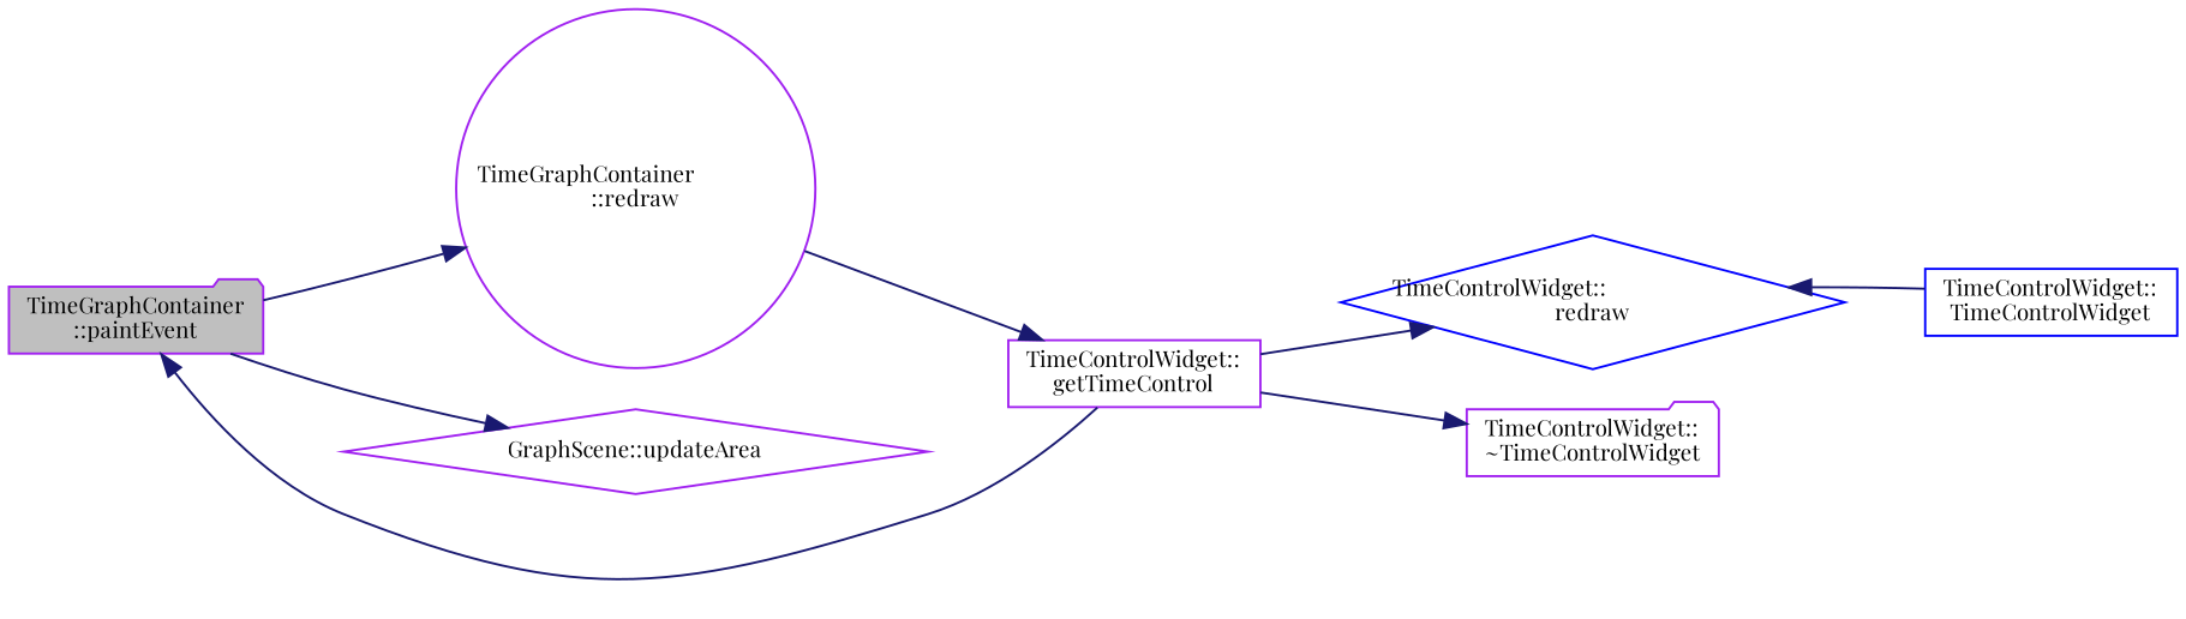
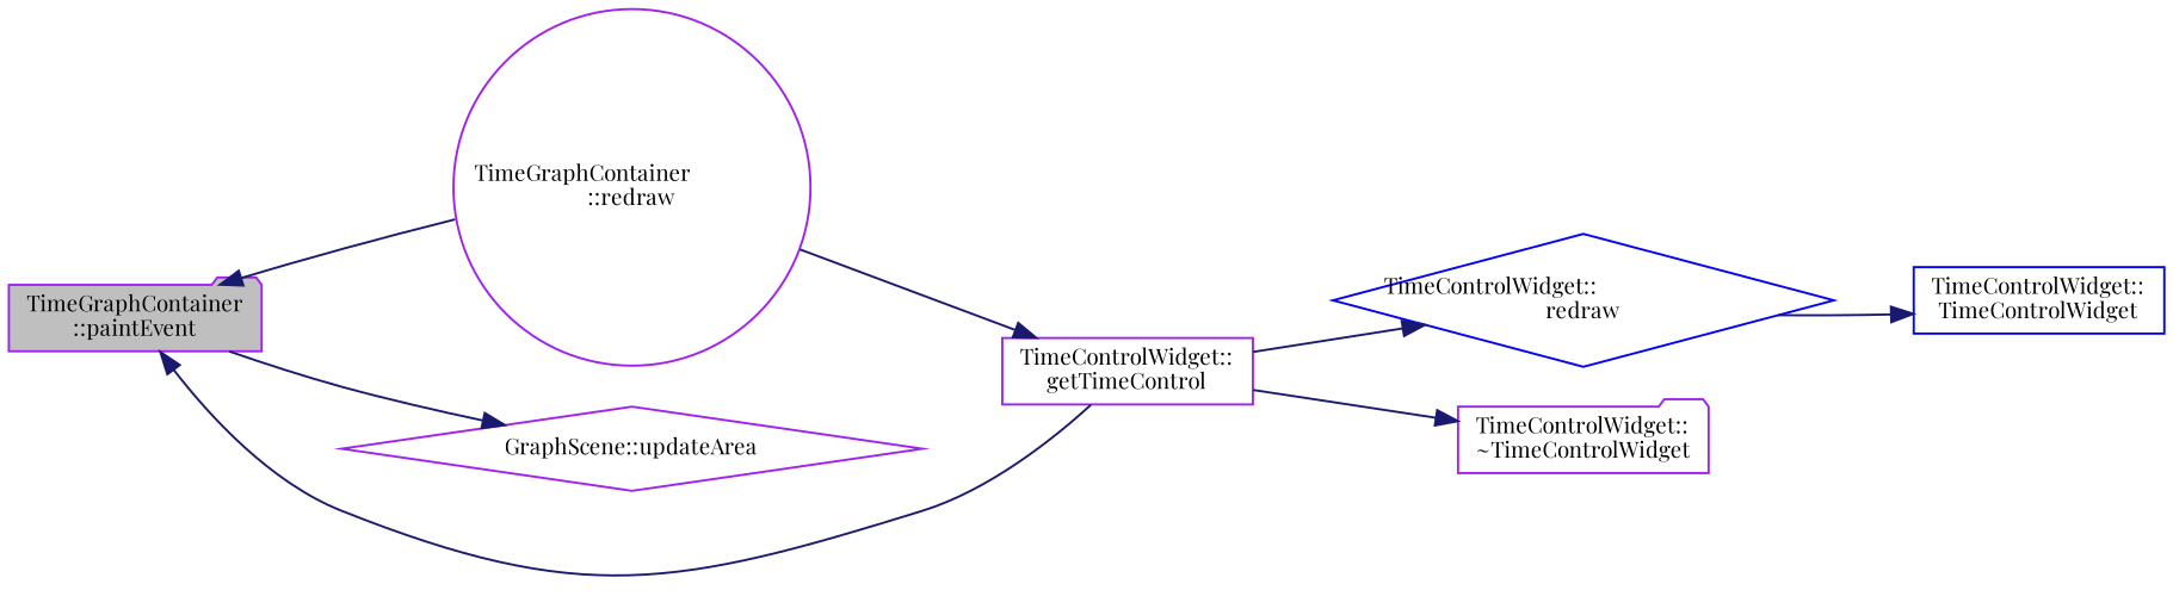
  digraph {
    fontname="Playfair Display"
    rankdir=LR
    node [color=purple fillcolor=white fontname="Playfair Display" fontsize=10 shape=folder style=filled]
    edge [color=midnightblue fontname="Playfair Display" fontsize=10 labelfontname=Helvetica labelfontsize=10 style=solid]
    n1 [fillcolor=grey75 fontcolor=black height=0.2 label="TimeGraphContainer\l::paintEvent" width=0.4]
    n2 [height=0.2 label="TimeGraphContainer\l::redraw" shape=circle width=0.4]
    n3 [height=0.2 label="GraphScene::updateArea" shape=diamond width=0.4]
    n4 [height=0.2 label="TimeControlWidget::\lgetTimeControl" shape=box width=0.4]
    n5 [color=blue height=0.2 label="TimeControlWidget::\lredraw" shape=diamond width=0.4]
    n6 [height=0.2 label="TimeControlWidget::\l~TimeControlWidget" width=0.4]
    n7 [color=blue height=0.2 label="TimeControlWidget::\lTimeControlWidget" shape=box width=0.4]
-   n1 -> n2
+   n2 -> n1
    n1 -> n3
    n2 -> n4
    n4 -> n1
    n4 -> n5
    n4 -> n6
-   n7 -> n5
+   n5 -> n7
  }
